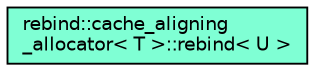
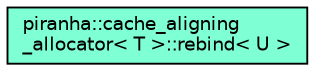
  digraph {
    rankdir=TB
-   n1 [color=black fillcolor=aquamarine fontname=Helvetica fontsize=10 height=0.2 label="rebind::cache_aligning\l_allocator\< T \>::rebind\< U \>" shape=box style=filled width=0.4]
+   n1 [color=black fillcolor=aquamarine fontname=Helvetica fontsize=10 height=0.2 label="piranha::cache_aligning\l_allocator\< T \>::rebind\< U \>" shape=box style=filled width=0.4]
  }
